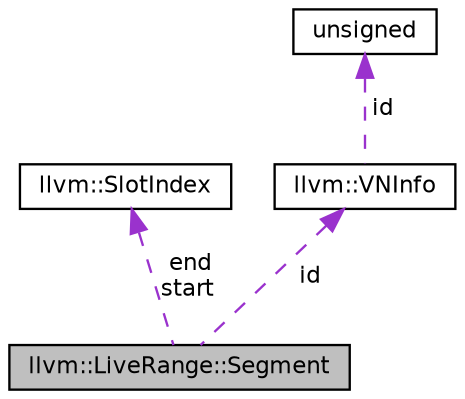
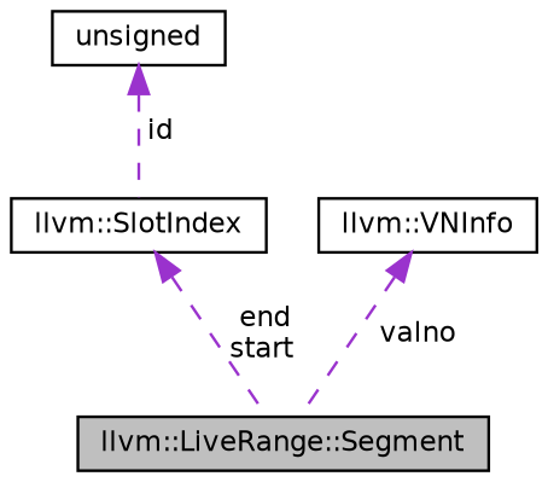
  digraph {
    fontname="DejaVu Sans"
    node [color=black fontname="DejaVu Sans" fontsize=10 shape=box]
    edge [color=darkorchid3 dir=back fontname="DejaVu Sans" fontsize=10 labelfontname=Helvetica labelfontsize=10 style=dashed]
    n1 [fillcolor=grey75 fontcolor=black height=0.2 label="llvm::LiveRange::Segment" style=filled width=0.4]
    n2 [height=0.2 label="llvm::SlotIndex" width=0.4]
    n3 [height=0.2 label="llvm::VNInfo" width=0.4]
    n4 [height=0.2 label=unsigned width=0.4]
    n2 -> n1 [label=" end\nstart"]
-   n3 -> n1 [label=" id"]
-   n4 -> n3 [label=" id"]
+   n3 -> n1 [label=" valno"]
+   n4 -> n2 [label=" id"]
  }
